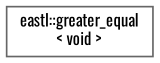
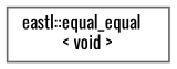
  digraph {
    rankdir=LR
    fontname=Oswald
-   n1 [color=grey40 fillcolor=white fontname=Oswald fontsize=10 height=0.2 label="eastl::greater_equal\l\< void \>" shape=box style=filled width=0.4]
+   n1 [color=grey40 fillcolor=white fontname=Oswald fontsize=10 height=0.2 label="eastl::equal_equal\l\< void \>" shape=box style=filled width=0.4]
  }
